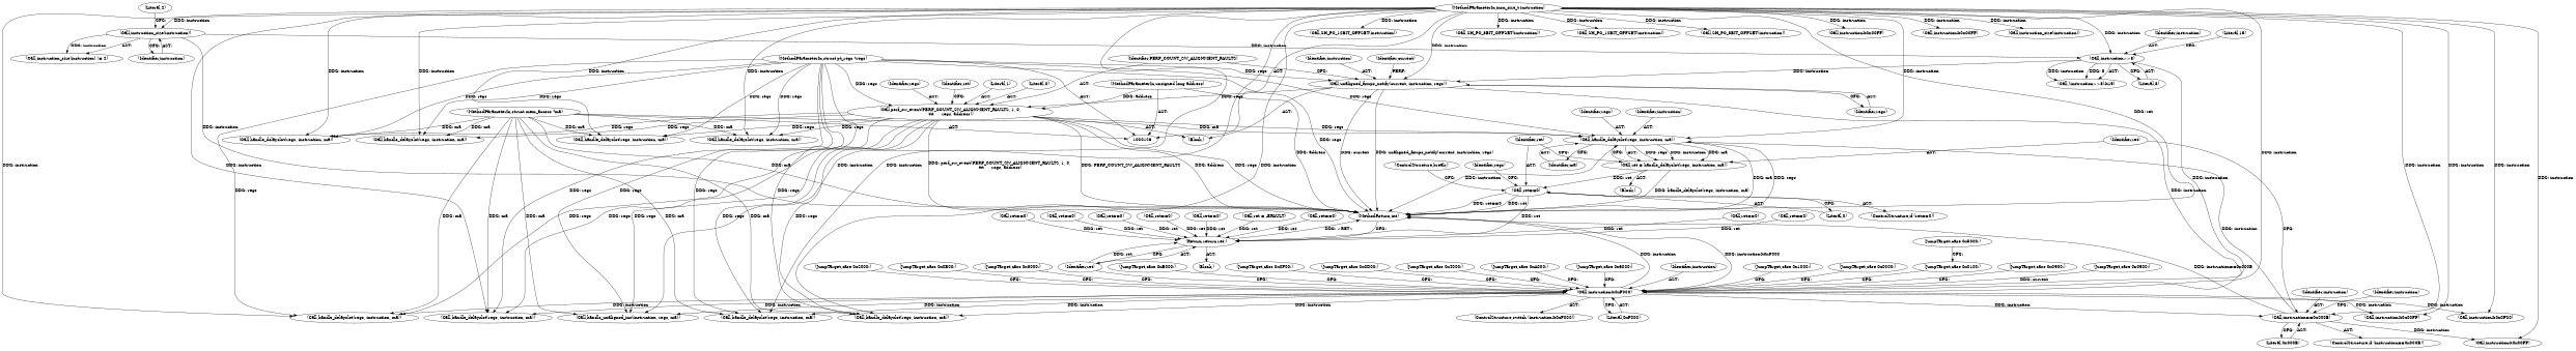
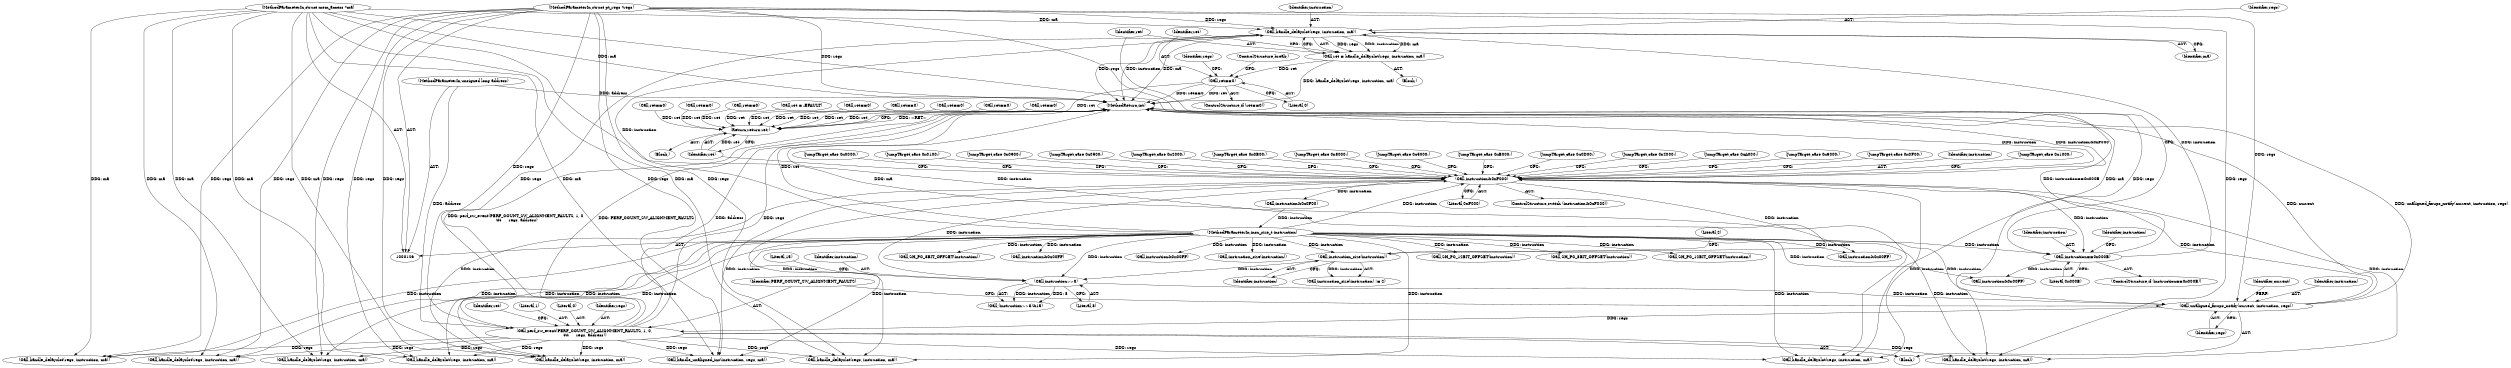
  digraph {
    n1 [label="(Call,handle_delayslot(regs, instruction, ma))"]
    n2 [label="(Call,ret = handle_delayslot(regs, instruction, ma))"]
    n3 [label="(MethodReturn,int)"]
    n4 [label="(Identifier,ma)"]
    n5 [label="(Call,ret==0)"]
    n6 [label="(Block,)"]
    n7 [label="(Return,return ret;)"]
    n8 [label="(Call,perf_sw_event(PERF_COUNT_SW_ALIGNMENT_FAULTS, 1, 0,\n \t\t\t      regs, address))"]
    n9 [label="(Call,handle_delayslot(regs, instruction, ma))"]
    n10 [label="(Call,handle_unaligned_ins(instruction, regs, ma))"]
    n11 [label="(Call,handle_delayslot(regs, instruction, ma))"]
    n12 [label="(Call,handle_delayslot(regs, instruction, ma))"]
    n13 [label="(Block,)"]
    n14 [label="(Call,handle_delayslot(regs, instruction, ma))"]
    n15 [label="(Call,handle_delayslot(regs, instruction, ma))"]
    n16 [label="(Call,handle_delayslot(regs, instruction, ma))"]
    n17 [label="(Call,handle_delayslot(regs, instruction, ma))"]
    n18 [label="(Call,handle_delayslot(regs, instruction, ma))"]
    n19 [label="(Call,unaligned_fixups_notify(current, instruction, regs))"]
    n20 [label="(Call,instruction&0xF000)"]
    n21 [label="(Identifier,regs)"]
    n22 [label="(Call,instruction==0x000B)"]
    n23 [label="(Call,instruction&0x00FF)"]
    n24 [label="(Call,instruction&0x0F00)"]
    n25 [label="(Literal,0xF000)"]
    n26 [label="(ControlStructure,switch (instruction&0xF000))"]
    n27 [label="(Call,instruction>>8)"]
    n28 [label="(Call,(instruction>>8)&15)"]
    n29 [label="(Literal,8)"]
    n30 [label="(Call,instruction_size(instruction))"]
    n31 [label="(Call,instruction_size(instruction) != 2)"]
    n32 [label="(Identifier,instruction)"]
    n33 [label="(MethodParameterIn,insn_size_t instruction)"]
    n34 [label="(Call,SH_PC_12BIT_OFFSET(instruction))"]
    n35 [label="(Call,SH_PC_8BIT_OFFSET(instruction))"]
    n36 [label="(Call,SH_PC_12BIT_OFFSET(instruction))"]
    n37 [label="(Call,instruction&0x00FF)"]
    n38 [label="(Call,SH_PC_8BIT_OFFSET(instruction))"]
    n39 [label="(Call,instruction&0x00FF)"]
    n40 [label="(Call,instruction&0x00FF)"]
    n41 [label="(Call,instruction_size(instruction))"]
    1000126
    n43 [label="(Literal,0x000B)"]
    n44 [label="(ControlStructure,if (instruction==0x000B))"]
    n45 [label="(MethodParameterIn,struct pt_regs *regs)"]
    n46 [label="(MethodParameterIn,unsigned long address)"]
    n47 [label="(MethodParameterIn,struct mem_access *ma)"]
    n48 [label="(Literal,0)"]
    n49 [label="(ControlStructure,if (ret==0))"]
    n50 [label="(Block,)"]
    n51 [label="(Identifier,ret)"]
    n52 [label="(Identifier,PERF_COUNT_SW_ALIGNMENT_FAULTS)"]
    n53 [label="(Identifier,ret)"]
    n54 [label="(Literal,1)"]
    n55 [label="(Literal,0)"]
    n56 [label="(JumpTarget,case 0x0D00:)"]
    n57 [label="(Identifier,instruction)"]
    n58 [label="(Literal,15)"]
    n59 [label="(Literal,2)"]
    n60 [label="(JumpTarget,case 0x4000:)"]
    n61 [label="(Call,ret==0)"]
    n62 [label="(JumpTarget,case 0xA000:)"]
    n63 [label="(Call,ret==0)"]
    n64 [label="(JumpTarget,case 0x6000:)"]
    n65 [label="(JumpTarget,case 0x0F00:)"]
    n66 [label="(Identifier,instruction)"]
    n67 [label="(JumpTarget,case 0x1000:)"]
    n68 [label="(Identifier,regs)"]
    n69 [label="(Call,ret==0)"]
    n70 [label="(Identifier,current)"]
    n71 [label="(Identifier,regs)"]
    n72 [label="(JumpTarget,case 0x0000:)"]
    n73 [label="(Call,ret==0)"]
    n74 [label="(JumpTarget,case 0x0100:)"]
    n75 [label="(JumpTarget,case 0x0900:)"]
    n76 [label="(JumpTarget,case 0x0500:)"]
    n77 [label="(Identifier,instruction)"]
    n78 [label="(Identifier,instruction)"]
    n79 [label="(JumpTarget,case 0x2000:)"]
    n80 [label="(ControlStructure,break;)"]
    n81 [label="(Call,ret==0)"]
    n82 [label="(JumpTarget,case 0x0B00:)"]
    n83 [label="(JumpTarget,case 0x8000:)"]
    n84 [label="(Identifier,regs)"]
    n85 [label="(Identifier,instruction)"]
    n86 [label="(Call,ret==0)"]
    n87 [label="(Call,ret==0)"]
    n88 [label="(Call,ret = -EFAULT)"]
    n89 [label="(JumpTarget,case 0x5000:)"]
    n90 [label="(Call,ret==0)"]
    n91 [label="(Identifier,ret)"]
    n92 [label="(Identifier,ret)"]
    n93 [label="(JumpTarget,case 0xB000:)"]
    n94 [label="(Identifier,instruction)"]
    n1 -> n2 [label="AST: "]
    n1 -> n2 [label="DDG: regs"]
    n1 -> n2 [label="DDG: instruction"]
    n1 -> n2 [label="DDG: ma"]
    n1 -> n3 [label="DDG: regs"]
    n1 -> n3 [label="DDG: instruction"]
    n1 -> n3 [label="DDG: ma"]
    n1 -> n4 [label="CFG: "]
    n2 -> n1 [label="CFG: "]
    n2 -> n3 [label="DDG: handle_delayslot(regs, instruction, ma)"]
    n2 -> n5 [label="DDG: ret"]
    n2 -> n6 [label="AST: "]
    n3 -> n7 [label="CFG: "]
    n4 -> n1 [label="AST: "]
    n5 -> n3 [label="DDG: ret==0"]
    n5 -> n3 [label="DDG: ret"]
    n5 -> n7 [label="DDG: ret"]
    n5 -> n48 [label="CFG: "]
    n5 -> n49 [label="AST: "]
    n7 -> n3 [label="DDG: <RET>"]
    n7 -> n50 [label="AST: "]
    n7 -> n51 [label="CFG: "]
    n8 -> n1 [label="DDG: regs"]
    n8 -> n3 [label="DDG: perf_sw_event(PERF_COUNT_SW_ALIGNMENT_FAULTS, 1, 0,\n \t\t\t      regs, address)"]
    n8 -> n3 [label="DDG: PERF_COUNT_SW_ALIGNMENT_FAULTS"]
    n8 -> n3 [label="DDG: address"]
    n8 -> n3 [label="DDG: regs"]
    n8 -> n9 [label="DDG: regs"]
    n8 -> n10 [label="DDG: regs"]
    n8 -> n11 [label="DDG: regs"]
    n8 -> n12 [label="DDG: regs"]
    n8 -> n13 [label="AST: "]
    n8 -> n14 [label="DDG: regs"]
    n8 -> n15 [label="DDG: regs"]
    n8 -> n16 [label="DDG: regs"]
    n8 -> n17 [label="DDG: regs"]
    n8 -> n18 [label="DDG: regs"]
    n19 -> n3 [label="DDG: current"]
    n19 -> n3 [label="DDG: unaligned_fixups_notify(current, instruction, regs)"]
    n19 -> n8 [label="DDG: regs"]
    n19 -> n13 [label="AST: "]
    n19 -> n20 [label="DDG: instruction"]
    n19 -> n21 [label="CFG: "]
    n20 -> n3 [label="DDG: instruction"]
    n20 -> n3 [label="DDG: instruction&0xF000"]
    n20 -> n9 [label="DDG: instruction"]
    n20 -> n10 [label="DDG: instruction"]
    n20 -> n12 [label="DDG: instruction"]
    n20 -> n16 [label="DDG: instruction"]
    n20 -> n17 [label="DDG: instruction"]
    n20 -> n22 [label="DDG: instruction"]
    n20 -> n23 [label="DDG: instruction"]
    n20 -> n24 [label="DDG: instruction"]
    n20 -> n25 [label="CFG: "]
    n20 -> n26 [label="AST: "]
    n21 -> n19 [label="AST: "]
    n22 -> n1 [label="DDG: instruction"]
    n22 -> n3 [label="DDG: instruction==0x000B"]
    n22 -> n37 [label="DDG: instruction"]
    n22 -> n43 [label="CFG: "]
    n22 -> n44 [label="AST: "]
    n25 -> n20 [label="AST: "]
    n27 -> n19 [label="DDG: instruction"]
    n27 -> n20 [label="DDG: instruction"]
    n27 -> n28 [label="AST: "]
    n27 -> n28 [label="DDG: instruction"]
    n27 -> n28 [label="DDG: 8"]
    n27 -> n29 [label="CFG: "]
    n29 -> n27 [label="AST: "]
    n30 -> n3 [label="DDG: instruction"]
    n30 -> n27 [label="DDG: instruction"]
    n30 -> n31 [label="AST: "]
    n30 -> n31 [label="DDG: instruction"]
    n30 -> n32 [label="CFG: "]
    n32 -> n30 [label="AST: "]
    n33 -> n1 [label="DDG: instruction"]
    n33 -> n3 [label="DDG: ret"]
    n33 -> n9 [label="DDG: instruction"]
    n33 -> n10 [label="DDG: instruction"]
    n33 -> n11 [label="DDG: instruction"]
    n33 -> n12 [label="DDG: instruction"]
    n33 -> n14 [label="DDG: instruction"]
    n33 -> n15 [label="DDG: instruction"]
    n33 -> n16 [label="DDG: instruction"]
    n33 -> n17 [label="DDG: instruction"]
    n33 -> n18 [label="DDG: instruction"]
    n33 -> n19 [label="DDG: instruction"]
    n33 -> n20 [label="DDG: instruction"]
    n33 -> n22 [label="DDG: instruction"]
    n33 -> n23 [label="DDG: instruction"]
-   n33 -> n24 [label="DDG: instruction"]
+   n24 -> n33 [label="DDG: instruction"]
    n33 -> n27 [label="DDG: instruction"]
    n33 -> n30 [label="DDG: instruction"]
    n33 -> n34 [label="DDG: instruction"]
    n33 -> n35 [label="DDG: instruction"]
    n33 -> n36 [label="DDG: instruction"]
    n33 -> n37 [label="DDG: instruction"]
    n33 -> n38 [label="DDG: instruction"]
    n33 -> n39 [label="DDG: instruction"]
    n33 -> n40 [label="DDG: instruction"]
    n33 -> n41 [label="DDG: instruction"]
    n33 -> 1000126 [label="AST: "]
    n43 -> n22 [label="AST: "]
    n45 -> n1 [label="DDG: regs"]
    n45 -> n3 [label="DDG: regs"]
    n45 -> n8 [label="DDG: regs"]
    n45 -> n9 [label="DDG: regs"]
    n45 -> n10 [label="DDG: regs"]
    n45 -> n11 [label="DDG: regs"]
    n45 -> n12 [label="DDG: regs"]
    n45 -> n14 [label="DDG: regs"]
    n45 -> n15 [label="DDG: regs"]
    n45 -> n16 [label="DDG: regs"]
    n45 -> n17 [label="DDG: regs"]
    n45 -> n18 [label="DDG: regs"]
    n45 -> n19 [label="DDG: regs"]
    n45 -> 1000126 [label="AST: "]
    n46 -> n3 [label="DDG: address"]
    n46 -> n8 [label="DDG: address"]
    n46 -> 1000126 [label="AST: "]
    n47 -> n1 [label="DDG: ma"]
    n47 -> n3 [label="DDG: ma"]
    n47 -> n9 [label="DDG: ma"]
    n47 -> n10 [label="DDG: ma"]
    n47 -> n11 [label="DDG: ma"]
    n47 -> n12 [label="DDG: ma"]
    n47 -> n14 [label="DDG: ma"]
    n47 -> n15 [label="DDG: ma"]
    n47 -> n16 [label="DDG: ma"]
    n47 -> n17 [label="DDG: ma"]
    n47 -> n18 [label="DDG: ma"]
    n47 -> 1000126 [label="AST: "]
    n48 -> n5 [label="AST: "]
    n51 -> n7 [label="AST: "]
    n51 -> n7 [label="DDG: ret"]
    n51 -> n20 [label="CFG: "]
    n52 -> n8 [label="AST: "]
    n52 -> n19 [label="CFG: "]
    n53 -> n8 [label="CFG: "]
    n54 -> n8 [label="AST: "]
    n55 -> n8 [label="AST: "]
    n56 -> n20 [label="CFG: "]
    n57 -> n1 [label="AST: "]
    n58 -> n27 [label="CFG: "]
    n59 -> n30 [label="CFG: "]
    n60 -> n20 [label="CFG: "]
    n61 -> n7 [label="DDG: ret"]
    n62 -> n20 [label="CFG: "]
    n63 -> n7 [label="DDG: ret"]
    n64 -> n20 [label="CFG: "]
    n65 -> n20 [label="CFG: "]
    n66 -> n20 [label="AST: "]
    n67 -> n20 [label="CFG: "]
    n68 -> n5 [label="CFG: "]
    n69 -> n7 [label="DDG: ret"]
    n70 -> n19 [label="PERF: "]
    n71 -> n1 [label="AST: "]
    n72 -> n20 [label="CFG: "]
    n73 -> n7 [label="DDG: ret"]
    n74 -> n20 [label="CFG: "]
    n75 -> n20 [label="CFG: "]
-   n76 -> n20 [label="DDG: current"]
+   n76 -> n20 [label="CFG: "]
    n77 -> n27 [label="AST: "]
    n78 -> n22 [label="CFG: "]
    n79 -> n20 [label="CFG: "]
    n80 -> n5 [label="CFG: "]
    n81 -> n7 [label="DDG: ret"]
    n82 -> n20 [label="CFG: "]
    n83 -> n20 [label="CFG: "]
    n84 -> n8 [label="AST: "]
    n85 -> n19 [label="AST: "]
    n86 -> n7 [label="DDG: ret"]
    n87 -> n7 [label="DDG: ret"]
    n88 -> n7 [label="DDG: ret"]
-   n89 -> n74 [label="CFG: "]
+   n89 -> n20 [label="CFG: "]
    n90 -> n7 [label="DDG: ret"]
    n91 -> n2 [label="CFG: "]
    n91 -> n5 [label="AST: "]
    n92 -> n2 [label="AST: "]
    n92 -> n22 [label="CFG: "]
    n93 -> n20 [label="CFG: "]
    n94 -> n22 [label="AST: "]
  }
